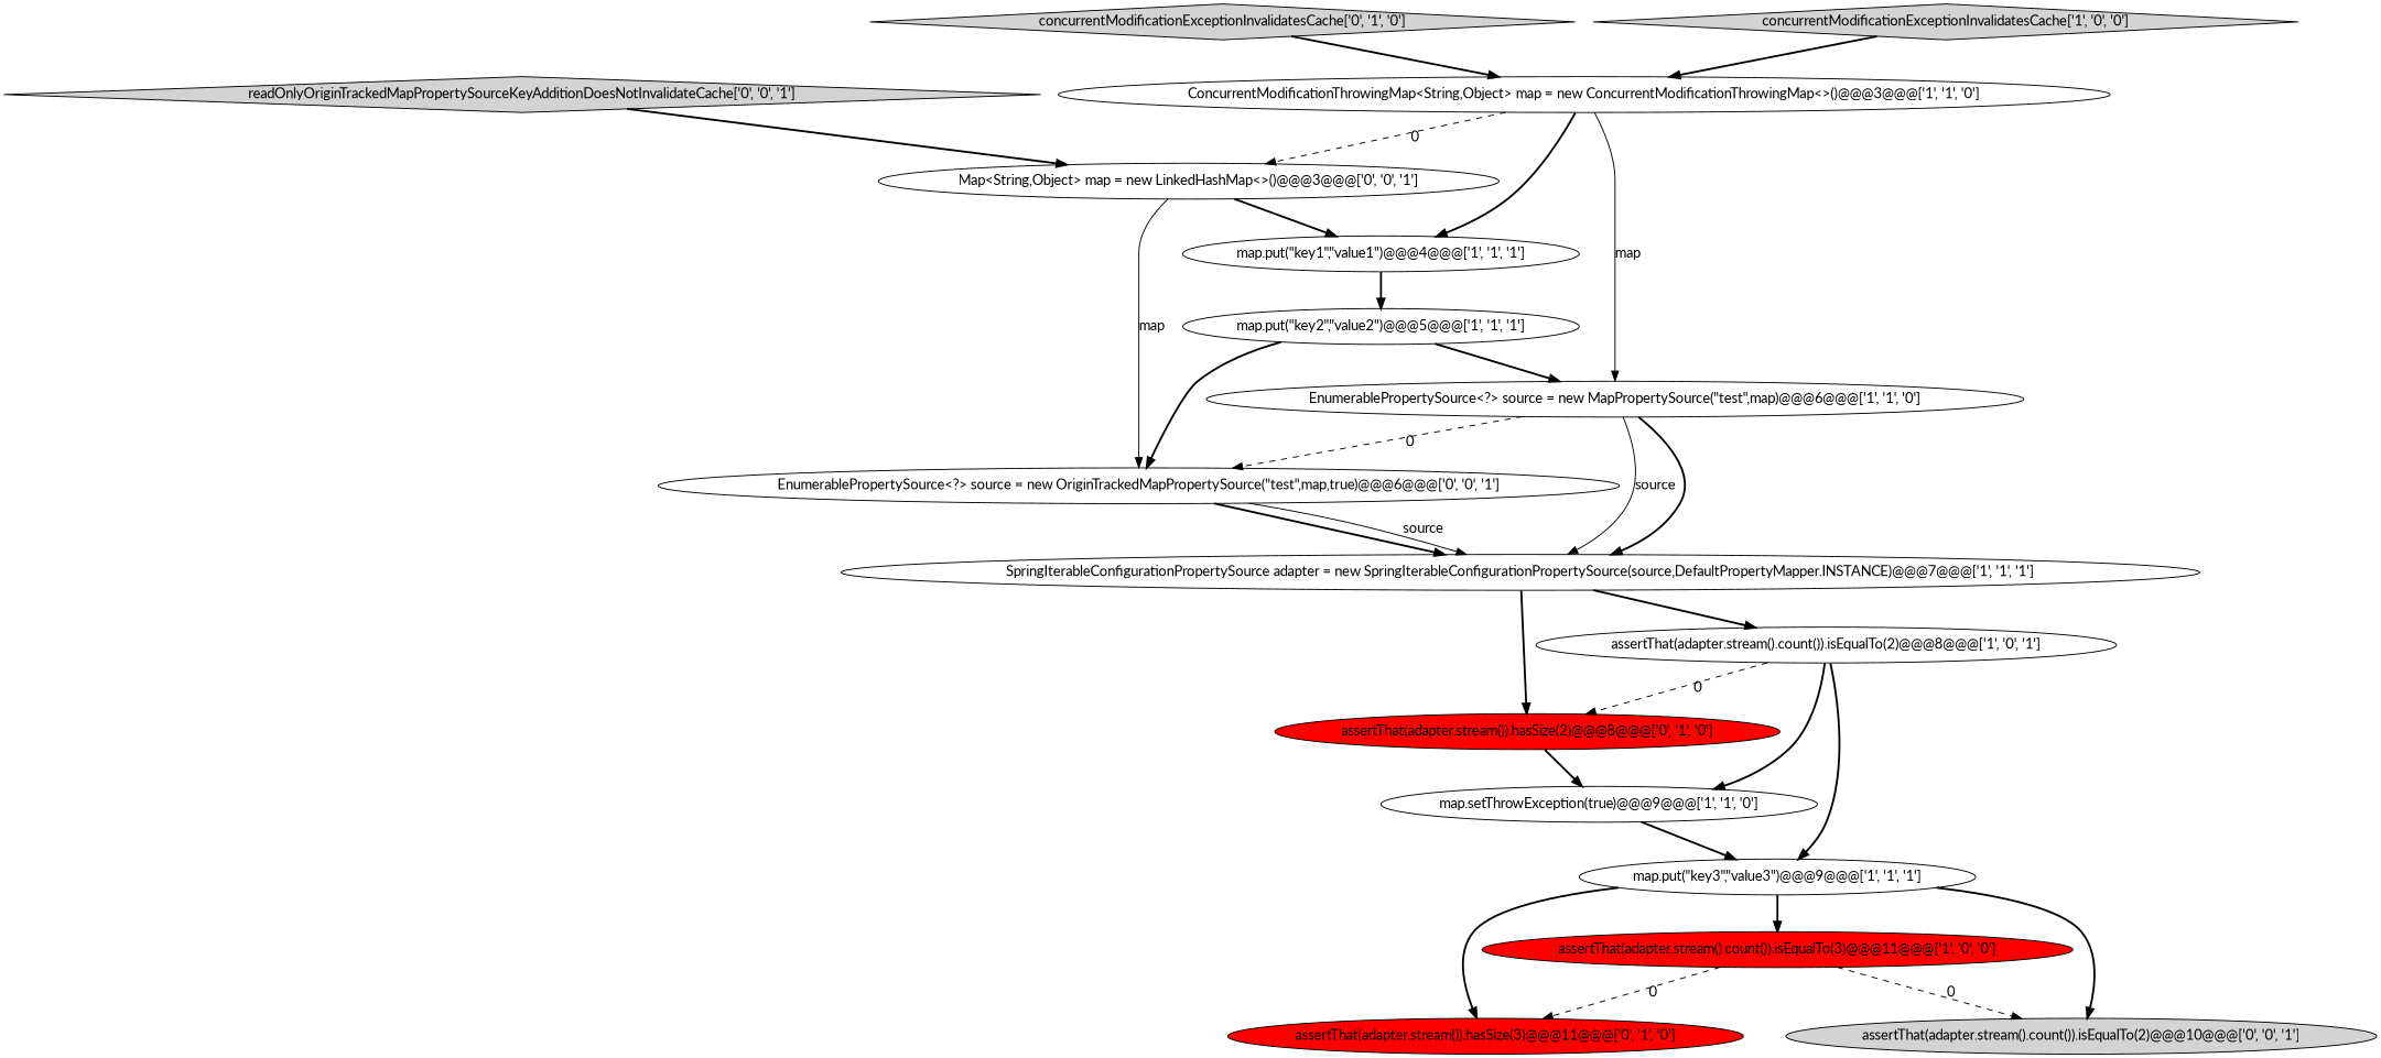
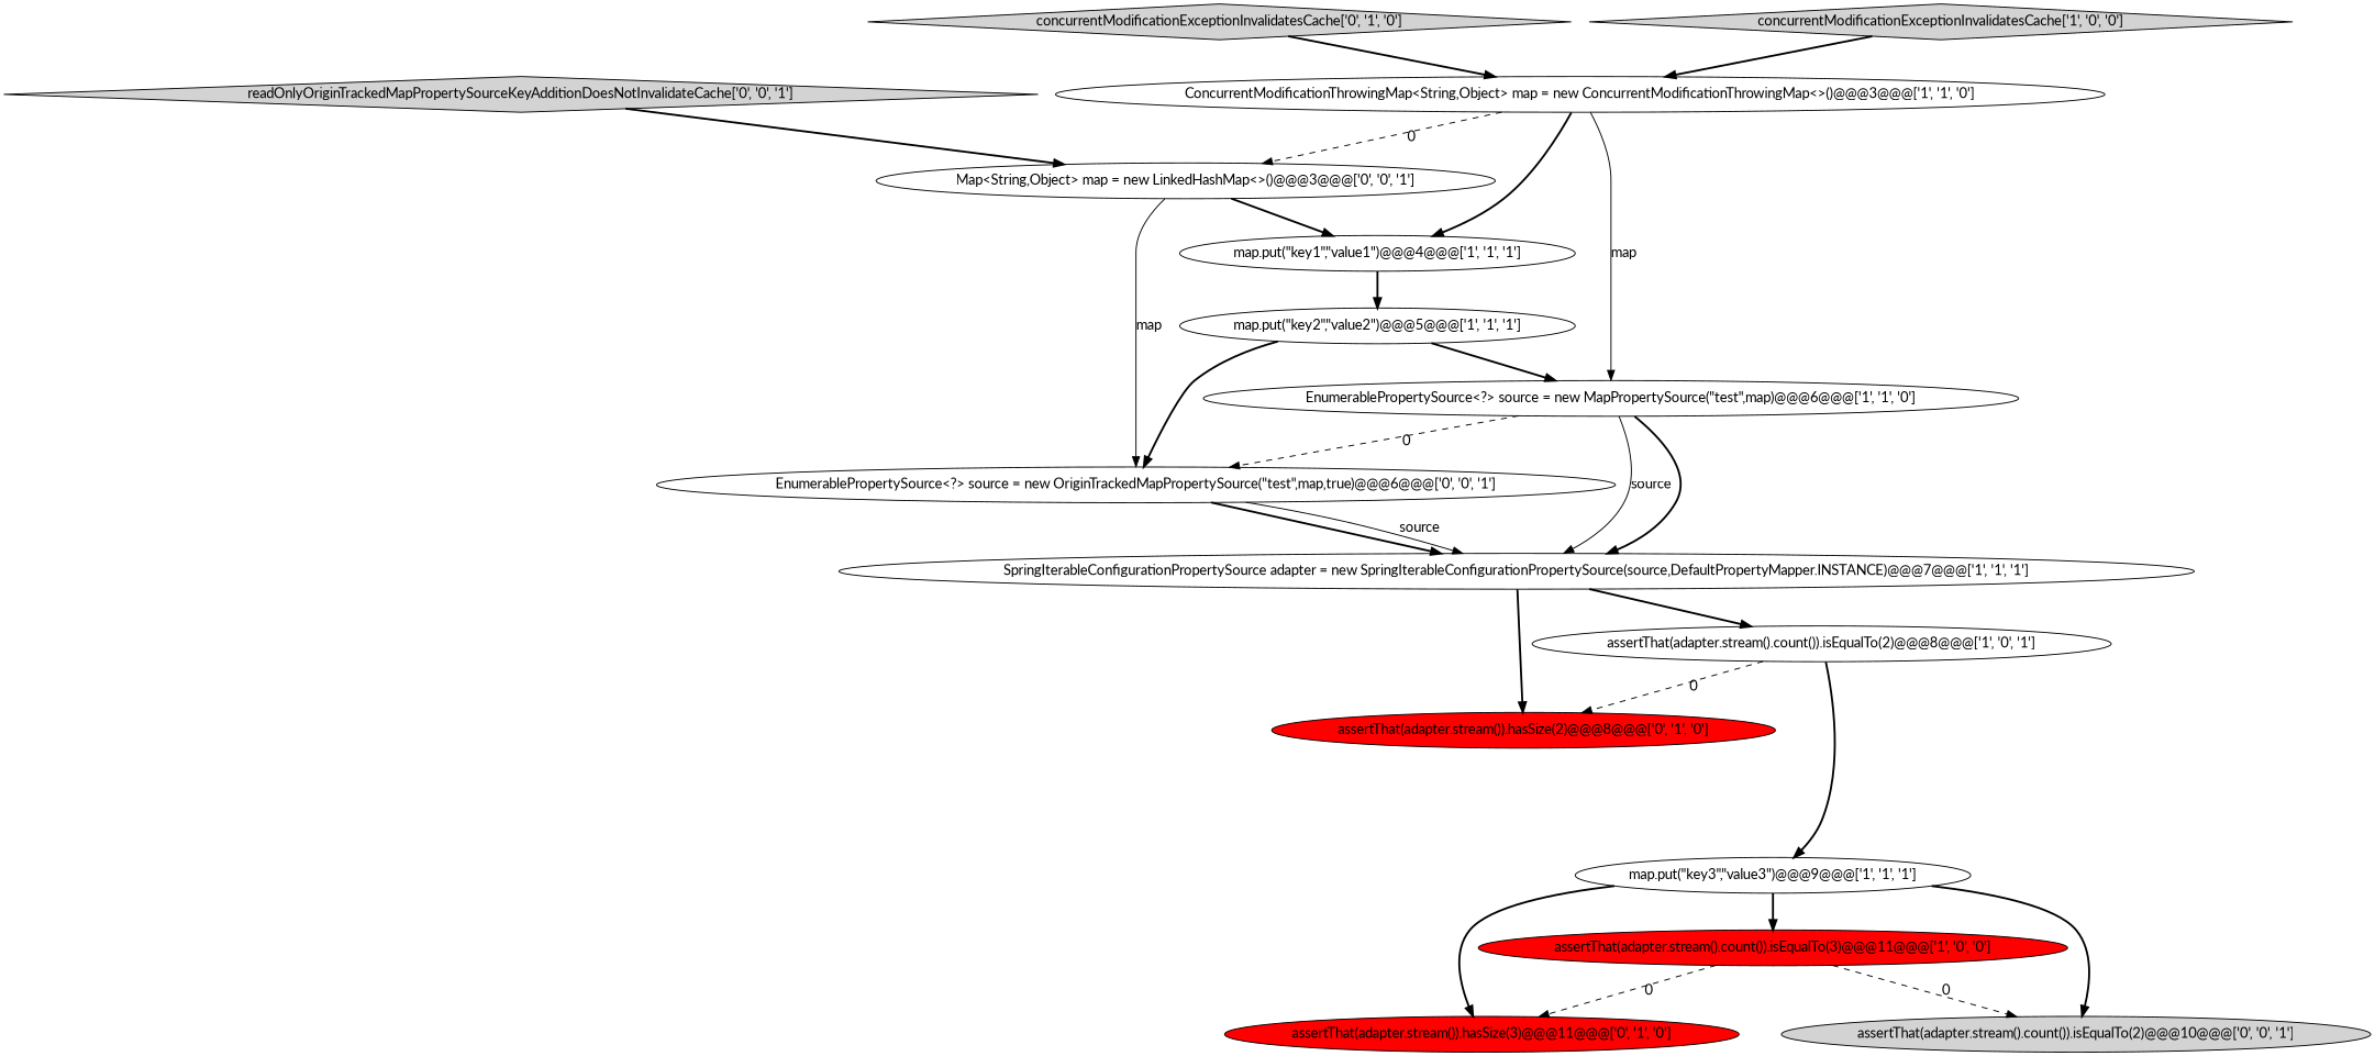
  digraph {
    fontname=Lato
    node [fillcolor=white shape=ellipse style=filled fontname=Lato]
    edge [style=bold fontname=Lato]
    n1 [label="EnumerablePropertySource<?> source = new MapPropertySource(\"test\",map)@@@6@@@['1', '1', '0']"]
    n2 [label="SpringIterableConfigurationPropertySource adapter = new SpringIterableConfigurationPropertySource(source,DefaultPropertyMapper.INSTANCE)@@@7@@@['1', '1', '1']"]
    n3 [label="EnumerablePropertySource<?> source = new OriginTrackedMapPropertySource(\"test\",map,true)@@@6@@@['0', '0', '1']"]
    n4 [label="Map<String,Object> map = new LinkedHashMap<>()@@@3@@@['0', '0', '1']"]
    n5 [label="map.put(\"key1\",\"value1\")@@@4@@@['1', '1', '1']"]
    n6 [label="map.put(\"key2\",\"value2\")@@@5@@@['1', '1', '1']"]
    n7 [fillcolor=lightgray label="concurrentModificationExceptionInvalidatesCache['0', '1', '0']" shape=diamond]
    n8 [label="ConcurrentModificationThrowingMap<String,Object> map = new ConcurrentModificationThrowingMap<>()@@@3@@@['1', '1', '0']"]
    n9 [fillcolor=red label="assertThat(adapter.stream()).hasSize(2)@@@8@@@['0', '1', '0']"]
-   n10 [label="map.setThrowException(true)@@@9@@@['1', '1', '0']"]
    n11 [fillcolor=red label="assertThat(adapter.stream().count()).isEqualTo(3)@@@11@@@['1', '0', '0']"]
    n12 [fillcolor=red label="assertThat(adapter.stream()).hasSize(3)@@@11@@@['0', '1', '0']"]
    n13 [fillcolor=lightgray label="assertThat(adapter.stream().count()).isEqualTo(2)@@@10@@@['0', '0', '1']"]
    n14 [label="assertThat(adapter.stream().count()).isEqualTo(2)@@@8@@@['1', '0', '1']"]
    n15 [fillcolor=lightgray label="readOnlyOriginTrackedMapPropertySourceKeyAdditionDoesNotInvalidateCache['0', '0', '1']" shape=diamond]
    n16 [fillcolor=lightgray label="concurrentModificationExceptionInvalidatesCache['1', '0', '0']" shape=diamond]
    n17 [label="map.put(\"key3\",\"value3\")@@@9@@@['1', '1', '1']"]
    n1 -> n2 [label=source style=solid]
    n1 -> n2
    n1 -> n3 [label=0 style=dashed]
    n2 -> n9
    n2 -> n14
    n3 -> n2
    n3 -> n2 [label=source style=solid]
    n4 -> n3 [label=map style=solid]
    n4 -> n5
    n5 -> n6
    n6 -> n1
    n6 -> n3
    n7 -> n8
    n8 -> n1 [label=map style=solid]
    n8 -> n4 [label=0 style=dashed]
    n8 -> n5
-   n9 -> n10
-   n10 -> n17
    n11 -> n12 [label=0 style=dashed]
    n11 -> n13 [label=0 style=dashed]
    n14 -> n9 [label=0 style=dashed]
-   n14 -> n10
    n14 -> n17
    n15 -> n4
    n16 -> n8
    n17 -> n11
    n17 -> n12
    n17 -> n13
  }
